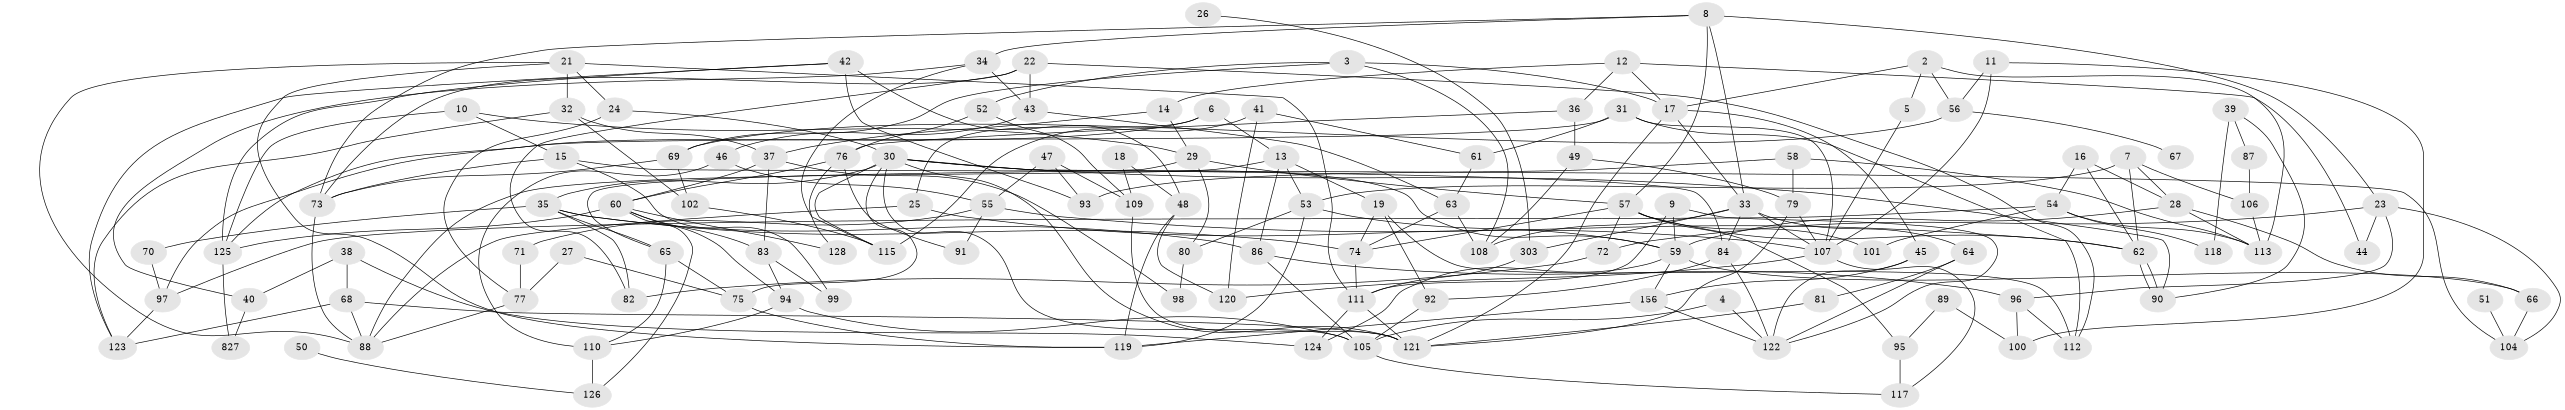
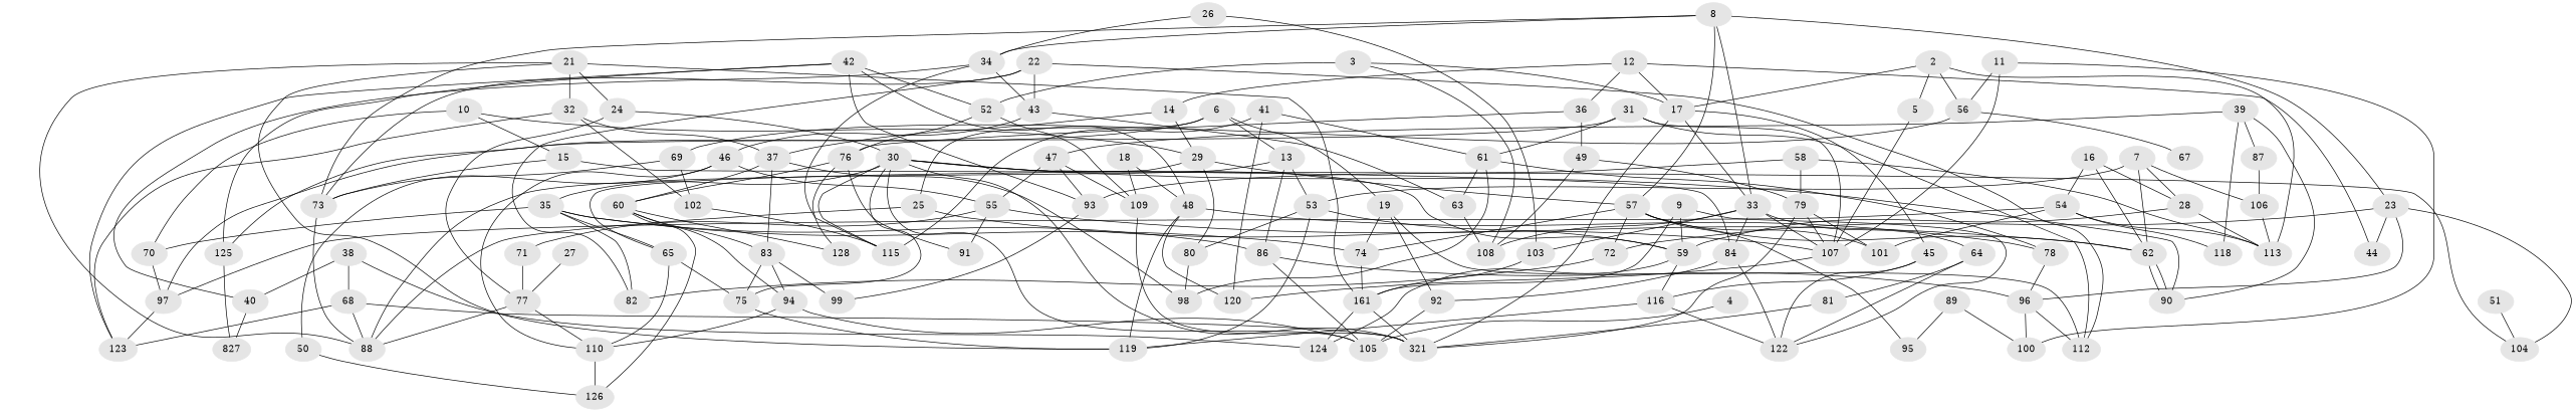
  graph {
    node [color=gray90 style=filled]
    26
    34
-   103 [label=303]
+   103
    74
-   111
+   111 [label=161]
    2
    5
    17
    56
    113
    107
    33
    45
-   121
+   121 [label=321]
    67
    69
    3
    52
    108
    109
    76
    73
    102
    4
    105
    122
-   117
    120
    6
    13
    19
    25
    125
    53
    86
    88
    92
    112
    n39 [label=827]
    7
    28
    62
    106
    59
-   66
    119
    80
    90
    8
    23
    57
    44
    104
    72
    96
    84
    64
    43
    115
    40
    101
    95
    9
    124
-   116 [label=156]
+   116
    10
    15
    29
    70
    65
    97
    11
    100
    12
    14
    36
    37
    49
    60
    83
    98
    16
    54
    118
    18
    48
+   78
    21
    24
    32
    30
    77
    123
    22
    82
    46
    63
    75
    35
    110
    27
    31
    61
    81
    79
    91
    128
    126
    94
    99
    38
    68
    39
    47
    87
    93
    55
    41
    42
    50
    71
    51
    58
    89
+   26 -- 34
    26 -- 103
    34 -- 43
    34 -- 115
    34 -- 40
    103 -- 111
    74 -- 111
    111 -- 121
    111 -- 124
    2 -- 5
    2 -- 17
    2 -- 56
    2 -- 113
    5 -- 107
    17 -- 33
    17 -- 45
    17 -- 121
    56 -- 67
    56 -- 69
-   107 -- 117
    107 -- 120
    33 -- 103
    33 -- 107
    33 -- 108
    33 -- 84
    33 -- 64
    45 -- 122
    45 -- 116
    69 -- 73
    69 -- 102
    3 -- 17
-   3 -- 69
    3 -- 52
    3 -- 108
    52 -- 109
    52 -- 76
    109 -- 121
    76 -- 60
    76 -- 91
    76 -- 128
    73 -- 88
    102 -- 115
    4 -- 105
-   4 -- 122
-   105 -- 117
    6 -- 13
-   13 -- 19
+   6 -- 19
    6 -- 25
    6 -- 125
    13 -- 53
    13 -- 86
    13 -- 88
    19 -- 74
    19 -- 92
    19 -- 112
    25 -- 107
    25 -- 88
    125 -- n39
    53 -- 59
    53 -- 119
    53 -- 80
    86 -- 105
    86 -- 96
    92 -- 105
    7 -- 53
    7 -- 28
    7 -- 62
    7 -- 106
    28 -- 113
    28 -- 59
-   28 -- 66
    62 -- 90
    62 -- 90
    106 -- 113
-   59 -- 66
    59 -- 124
    59 -- 116
-   66 -- 104
    80 -- 98
    8 -- 34
    8 -- 33
    8 -- 73
    8 -- 23
    8 -- 57
    23 -- 44
    23 -- 104
    23 -- 72
    23 -- 96
    57 -- 74
    57 -- 62
    57 -- 72
    57 -- 101
    57 -- 95
    72 -- 82
    96 -- 112
    96 -- 100
    84 -- 122
    84 -- 92
    64 -- 122
    64 -- 81
    43 -- 46
    43 -- 63
    40 -- n39
-   95 -- 117
    9 -- 111
    9 -- 122
    9 -- 59
    116 -- 122
    116 -- 119
    10 -- 15
    10 -- 29
-   10 -- 125
+   10 -- 70
    15 -- 73
    15 -- 104
    29 -- 80
    29 -- 57
    29 -- 65
    70 -- 97
    65 -- 75
    65 -- 110
    97 -- 123
    11 -- 56
    11 -- 107
    11 -- 100
    12 -- 17
    12 -- 44
    12 -- 14
    12 -- 36
    14 -- 29
    14 -- 37
    36 -- 76
    36 -- 49
    37 -- 60
    37 -- 83
    37 -- 98
    49 -- 108
    49 -- 79
-   60 -- 125
    60 -- 83
    60 -- 128
    60 -- 126
    60 -- 94
    83 -- 94
    83 -- 99
    16 -- 28
    16 -- 62
    16 -- 54
    54 -- 113
    54 -- 101
    54 -- 97
    54 -- 118
    18 -- 109
    18 -- 48
    48 -- 120
    48 -- 119
+   48 -- 78
+   78 -- 96
    21 -- 111
    21 -- 88
    21 -- 119
    21 -- 24
    21 -- 32
    24 -- 30
    24 -- 77
    32 -- 102
    32 -- 37
    32 -- 123
    30 -- 121
    30 -- 105
    30 -- 59
    30 -- 90
    30 -- 84
    30 -- 115
    30 -- 75
    30 -- 35
    77 -- 88
+   77 -- 110
    22 -- 73
    22 -- 112
    22 -- 43
    22 -- 82
    46 -- 110
    46 -- 55
-   63 -- 74
+   46 -- 50
    63 -- 108
    75 -- 119
    35 -- 74
    35 -- 86
    35 -- 70
    35 -- 65
    35 -- 82
    110 -- 126
    27 -- 77
-   27 -- 75
+   83 -- 75
    31 -- 107
    31 -- 112
    31 -- 97
    31 -- 61
+   61 -- 98
+   61 -- 78
    61 -- 63
    81 -- 121
    79 -- 107
    79 -- 121
+   79 -- 101
    94 -- 105
    94 -- 110
    38 -- 40
    38 -- 124
    38 -- 68
    68 -- 121
    68 -- 88
    68 -- 123
    39 -- 90
    39 -- 118
+   39 -- 47
    39 -- 87
    47 -- 109
    47 -- 93
    47 -- 55
    87 -- 106
-   15 -- 99
+   93 -- 99
    55 -- 62
    55 -- 91
    55 -- 71
    41 -- 120
    41 -- 115
    41 -- 61
+   42 -- 52
    42 -- 125
    42 -- 48
    42 -- 123
    42 -- 93
    50 -- 126
    71 -- 77
    51 -- 104
    58 -- 113
    58 -- 79
    58 -- 93
    89 -- 95
    89 -- 100
  }
